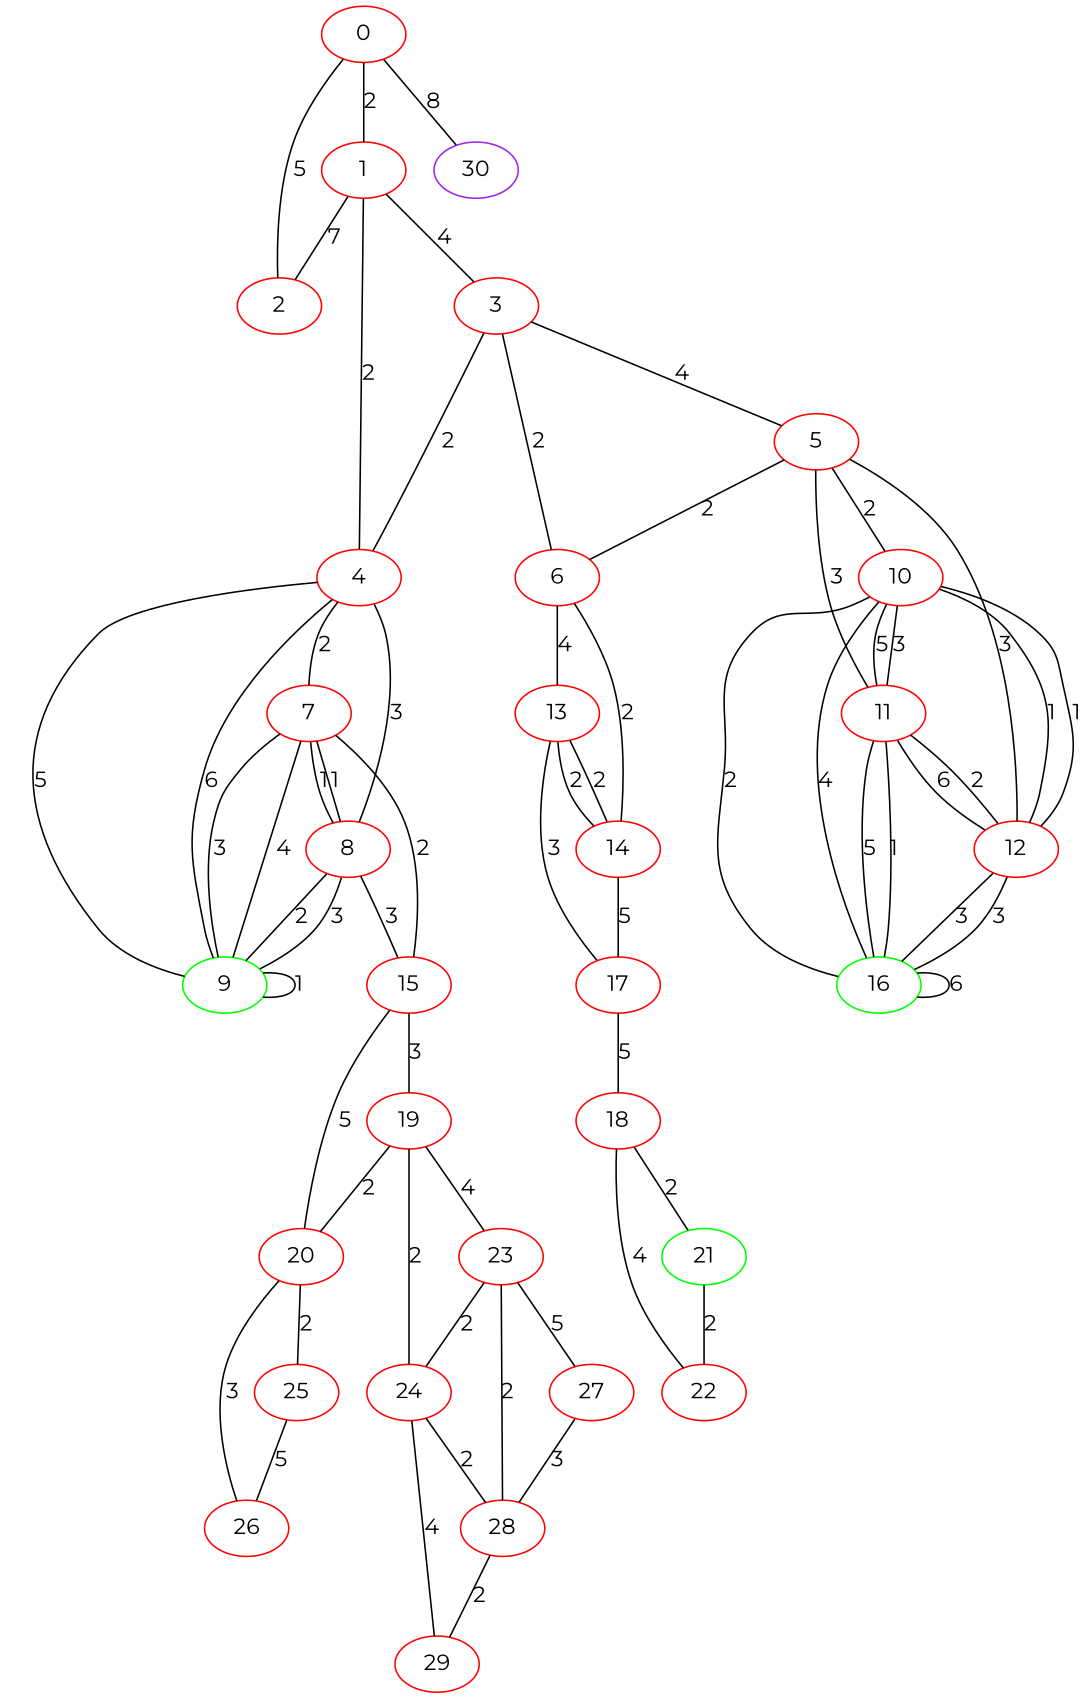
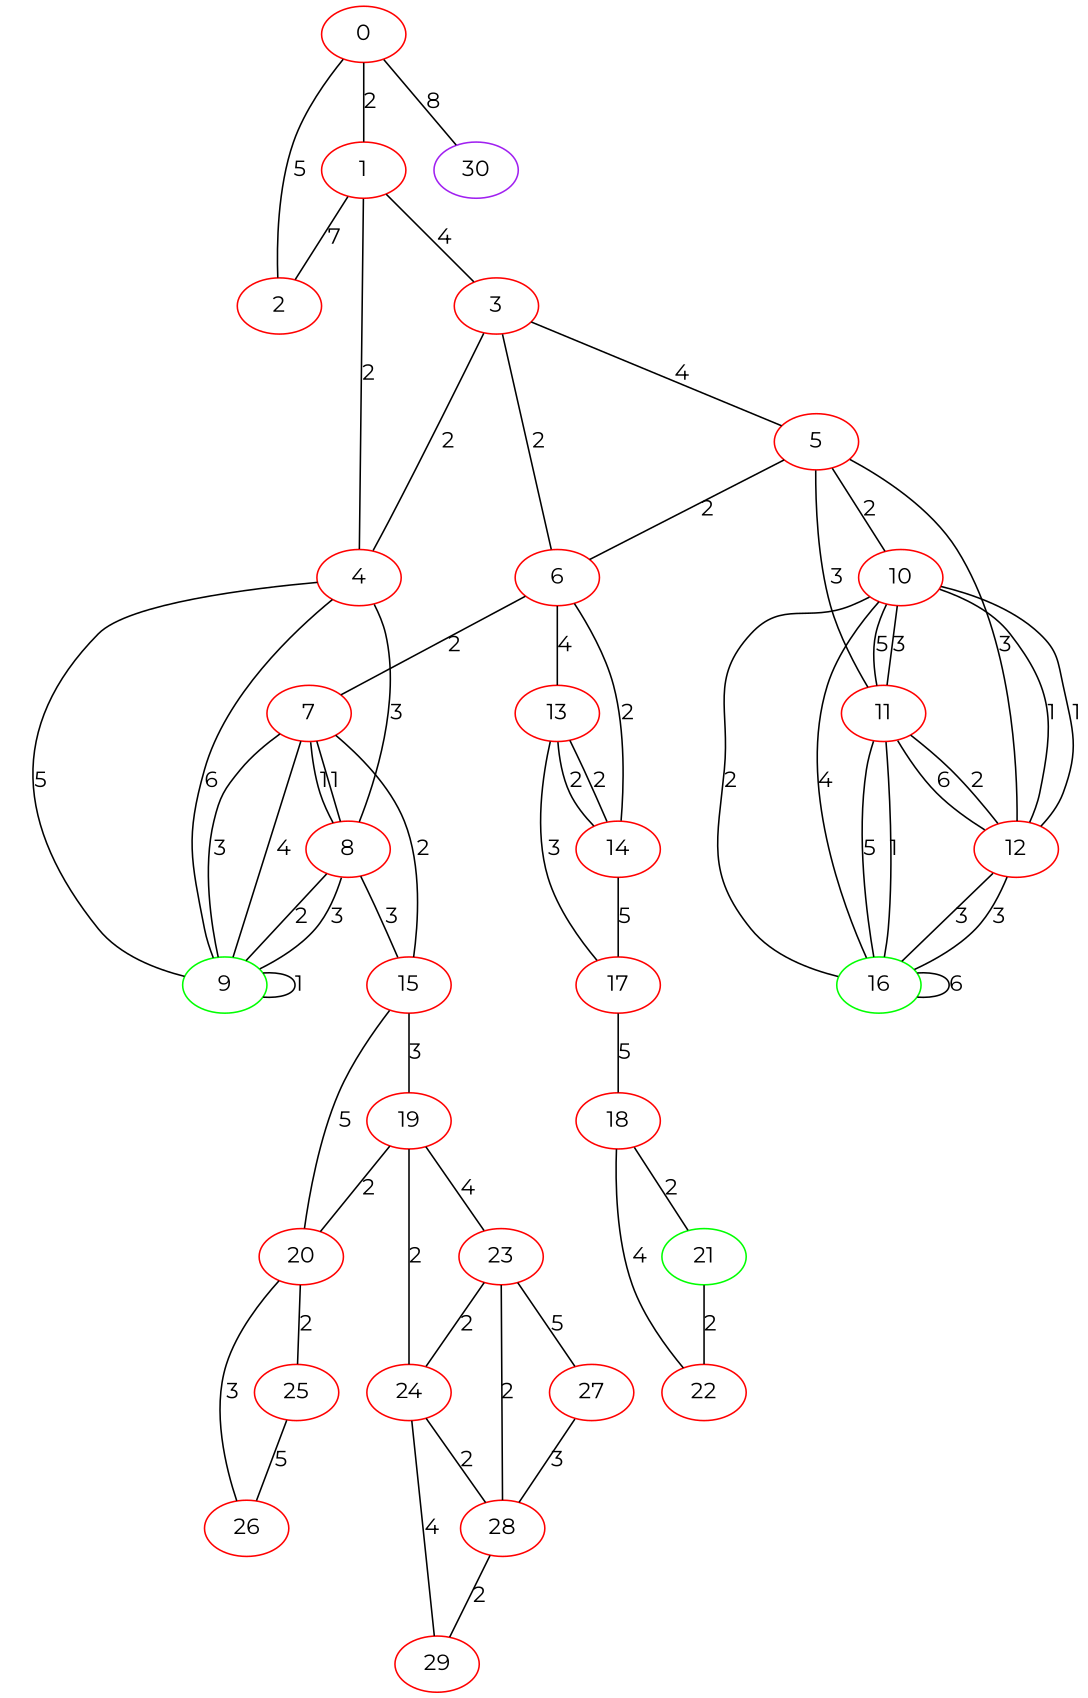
  graph {
    fontname=Montserrat
    node [color=red fontname=Montserrat weight=1]
    edge [fontname=Montserrat]
    0
    1
    2
    30 [color=purple weight=4]
    3
    4
    5
    6
    7
    8
    9 [color=green weight=2]
    10
    11
    12
    13
    14
    15
    16 [color=green weight=2]
    17
    19
    20
    18
    23
    24
    25
    26
    21 [color=green]
    22
    27
    28
    29
    0 -- 1 [label=2]
    0 -- 2 [label=5]
    0 -- 30 [label=8]
    1 -- 2 [label=7]
    1 -- 3 [label=4]
    1 -- 4 [label=2]
    3 -- 4 [label=2]
    3 -- 5 [label=4]
    3 -- 6 [label=2]
-   4 -- 7 [label=2]
+   6 -- 7 [label=2]
    4 -- 8 [label=3]
    4 -- 9 [label=5]
    4 -- 9 [label=6]
    5 -- 6 [label=2]
    5 -- 10 [label=2]
    5 -- 11 [label=3]
    5 -- 12 [label=3]
    6 -- 13 [label=4]
    6 -- 14 [label=2]
    7 -- 8 [label=1]
    7 -- 8 [label=1]
    7 -- 9 [label=3]
    7 -- 9 [label=4]
    7 -- 15 [label=2]
    8 -- 9 [label=2]
    8 -- 9 [label=3]
    8 -- 15 [label=3]
    9 -- 9 [label=1]
    10 -- 11 [label=5]
    10 -- 11 [label=3]
    10 -- 12 [label=1]
    10 -- 12 [label=1]
    10 -- 16 [label=2]
    10 -- 16 [label=4]
    11 -- 12 [label=6]
    11 -- 12 [label=2]
    11 -- 16 [label=5]
    11 -- 16 [label=1]
    12 -- 16 [label=3]
    12 -- 16 [label=3]
    13 -- 14 [label=2]
    13 -- 14 [label=2]
    13 -- 17 [label=3]
    14 -- 17 [label=5]
    15 -- 19 [label=3]
    15 -- 20 [label=5]
    16 -- 16 [label=6]
    17 -- 18 [label=5]
    19 -- 20 [label=2]
    19 -- 23 [label=4]
    19 -- 24 [label=2]
    20 -- 25 [label=2]
    20 -- 26 [label=3]
    18 -- 21 [label=2]
    18 -- 22 [label=4]
    23 -- 24 [label=2]
    23 -- 27 [label=5]
    23 -- 28 [label=2]
    24 -- 28 [label=2]
    24 -- 29 [label=4]
    25 -- 26 [label=5]
    21 -- 22 [label=2]
    27 -- 28 [label=3]
    28 -- 29 [label=2]
  }
